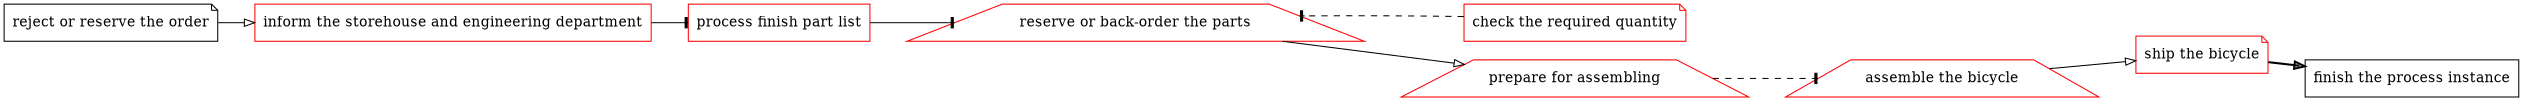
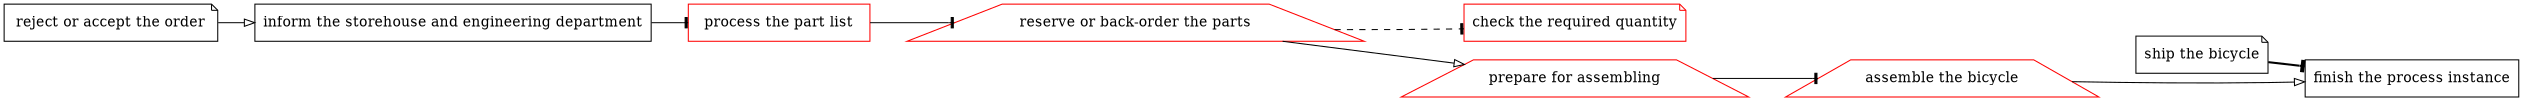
  strict digraph {
    rankdir=LR
    node [color=red shape=note]
    edge [arrowhead=tee attrs="{'type': 'flow', 'label': 'flow'}" style=solid]
-   "reject or accept the order" [attrs="{'type': 'Activity', 'label': 'reject or accept the order'}" color=black label="reject or reserve the order"]
-   "inform the storehouse and engineering department" [attrs="{'type': 'Activity', 'label': 'inform the storehouse and engineering department'}" shape=box]
-   "process the part list" [attrs="{'type': 'Activity', 'label': 'process the part list'}" shape=box label="process finish part list"]
+   "reject or accept the order" [attrs="{'type': 'Activity', 'label': 'reject or accept the order'}" color=black]
+   "inform the storehouse and engineering department" [attrs="{'type': 'Activity', 'label': 'inform the storehouse and engineering department'}" color=black shape=box]
+   "process the part list" [attrs="{'type': 'Activity', 'label': 'process the part list'}" shape=box]
    "reserve or back-order the parts" [attrs="{'type': 'Activity', 'label': 'reserve or back-order the parts'}" shape=trapezium]
    "check the required quantity" [attrs="{'type': 'Activity', 'label': 'check the required quantity'}"]
    "prepare for assembling" [attrs="{'type': 'Activity', 'label': 'prepare for assembling'}" shape=trapezium]
    "assemble the bicycle" [attrs="{'type': 'Activity', 'label': 'assemble the bicycle'}" shape=trapezium]
-   "ship the bicycle" [attrs="{'type': 'Activity', 'label': 'ship the bicycle'}"]
+   "ship the bicycle" [attrs="{'type': 'Activity', 'label': 'ship the bicycle'}" color=black]
    "finish the process instance" [attrs="{'type': 'Activity', 'label': 'finish the process instance'}" color=black shape=box]
    "reject or accept the order" -> "inform the storehouse and engineering department" [arrowhead=onormal]
    "inform the storehouse and engineering department" -> "process the part list"
    "process the part list" -> "reserve or back-order the parts"
    "reserve or back-order the parts" -> "prepare for assembling" [arrowhead=onormal]
-   "check the required quantity" -> "reserve or back-order the parts" [style=dashed]
-   "prepare for assembling" -> "assemble the bicycle" [style=dashed]
-   "assemble the bicycle" -> "ship the bicycle" [arrowhead=onormal]
-   "ship the bicycle" -> "finish the process instance" [arrowhead=onormal style=bold]
+   "reserve or back-order the parts" -> "check the required quantity" [style=dashed]
+   "prepare for assembling" -> "assemble the bicycle"
+   "assemble the bicycle" -> "finish the process instance" [arrowhead=onormal]
+   "ship the bicycle" -> "finish the process instance" [style=bold]
  }
